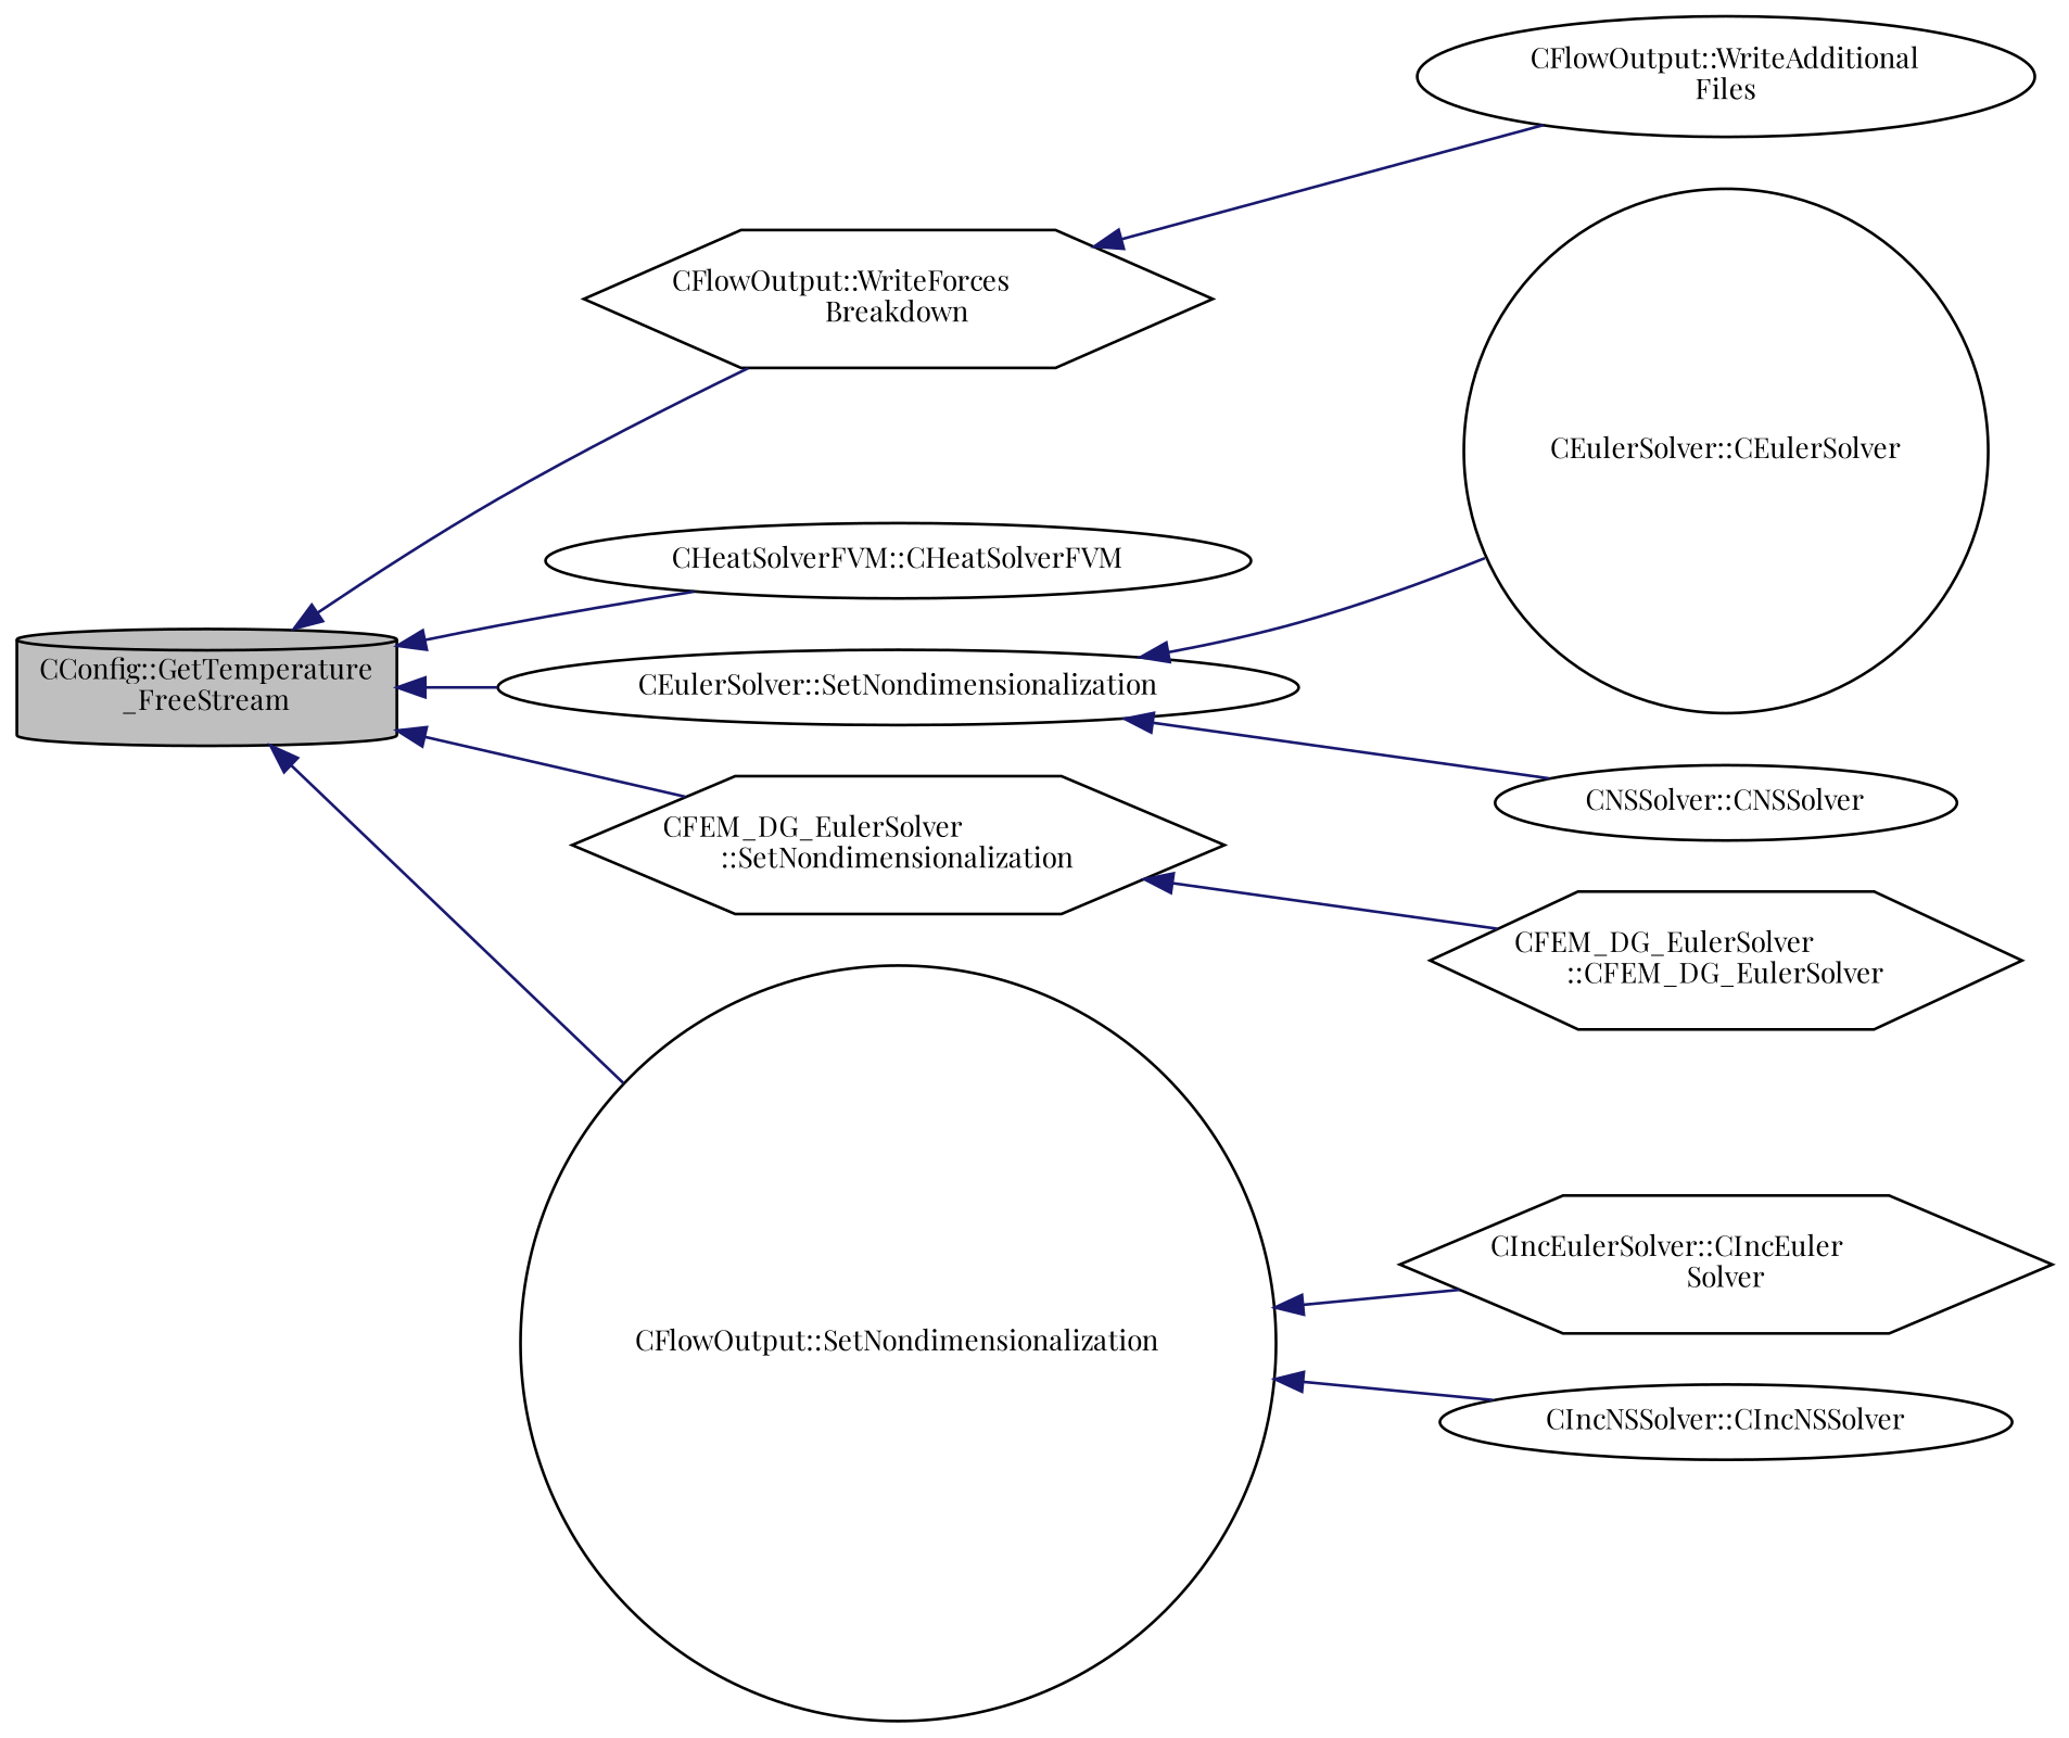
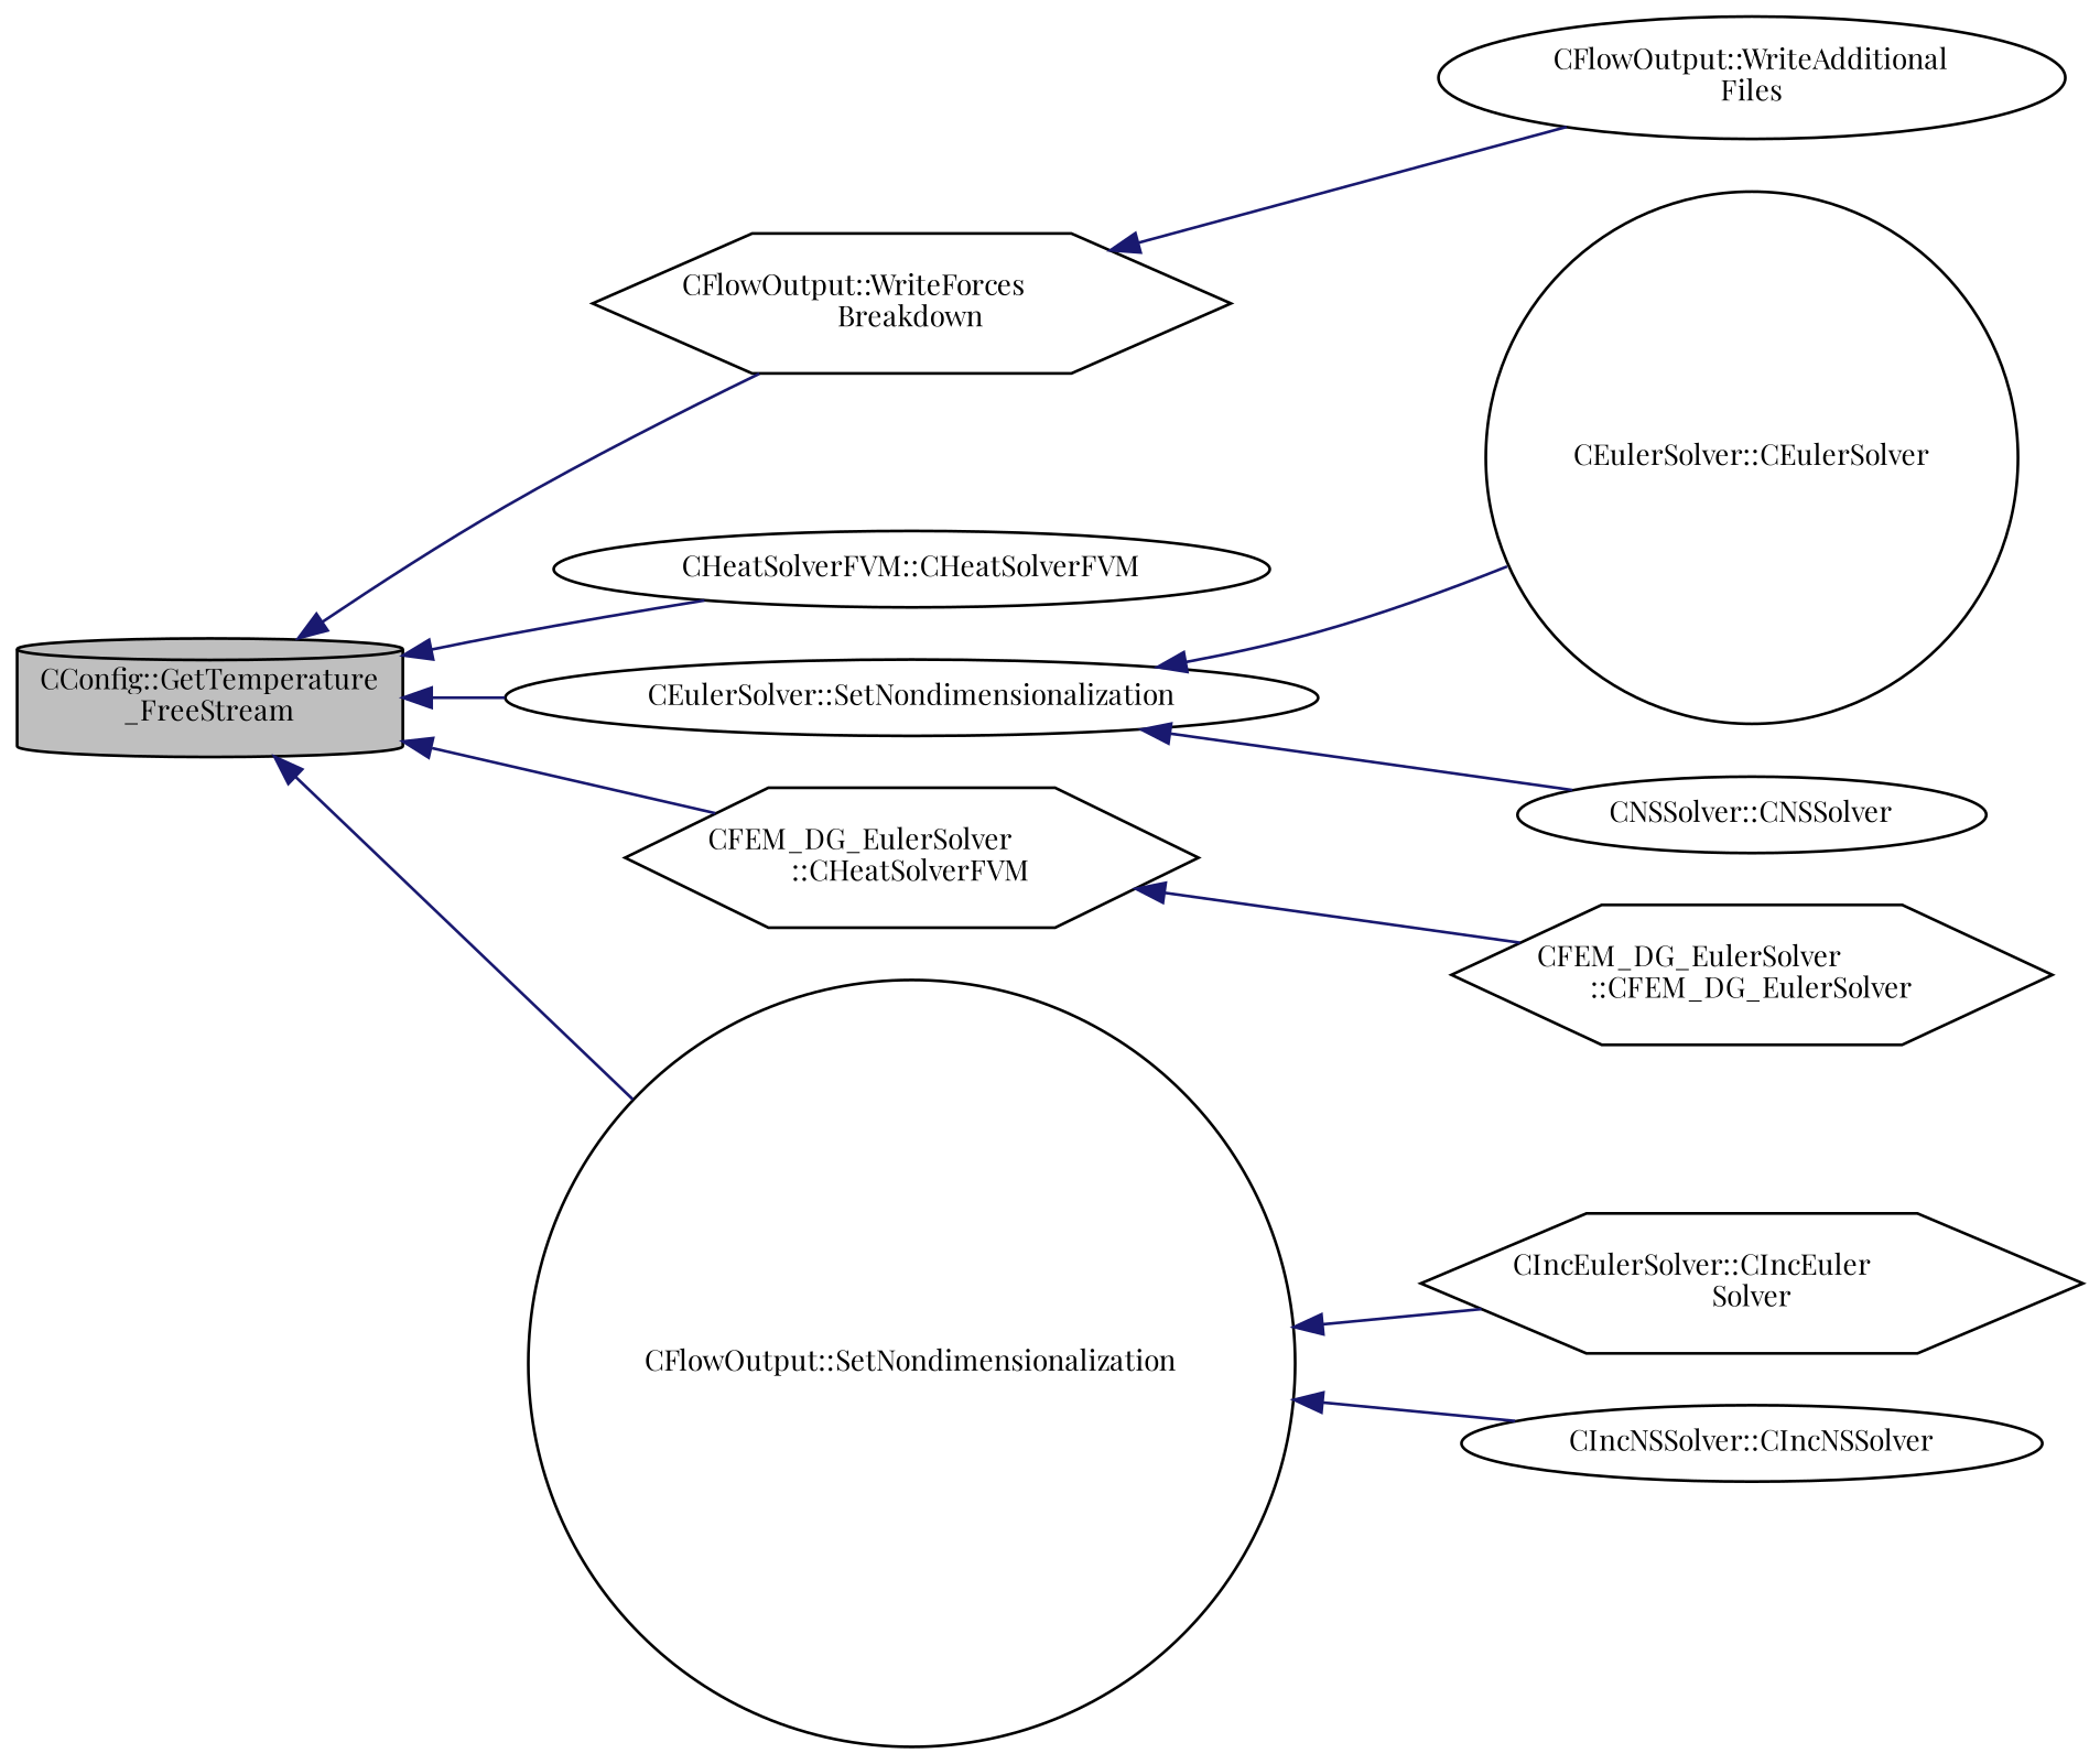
  digraph {
    fontname="Playfair Display"
    rankdir=LR
    node [color=black fillcolor=white fontname="Playfair Display" fontsize=10 shape=ellipse style=filled]
    edge [color=midnightblue dir=back fontname="Playfair Display" fontsize=10 labelfontname=Helvetica labelfontsize=10 style=solid]
    n1 [fillcolor=grey75 fontcolor=black height=0.2 label="CConfig::GetTemperature\l_FreeStream" shape=cylinder width=0.4]
    n2 [height=0.2 label="CFlowOutput::WriteForces\lBreakdown" shape=hexagon width=0.4]
    n3 [height=0.2 label="CHeatSolverFVM::CHeatSolverFVM" width=0.4]
    n4 [height=0.2 label="CEulerSolver::SetNondimensionalization" width=0.4]
-   n5 [height=0.2 label="CFEM_DG_EulerSolver\l::SetNondimensionalization" shape=hexagon width=0.4]
+   n5 [height=0.2 label="CFEM_DG_EulerSolver\l::CHeatSolverFVM" shape=hexagon width=0.4]
    n6 [height=0.2 label="CFlowOutput::SetNondimensionalization" shape=circle width=0.4]
    n7 [height=0.2 label="CFlowOutput::WriteAdditional\lFiles" width=0.4]
    n8 [height=0.2 label="CEulerSolver::CEulerSolver" shape=circle width=0.4]
    n9 [height=0.2 label="CNSSolver::CNSSolver" width=0.4]
    n10 [height=0.2 label="CFEM_DG_EulerSolver\l::CFEM_DG_EulerSolver" shape=hexagon width=0.4]
    n11 [height=0.2 label="CIncEulerSolver::CIncEuler\lSolver" shape=hexagon width=0.4]
    n12 [height=0.2 label="CIncNSSolver::CIncNSSolver" width=0.4]
    n1 -> n2
    n1 -> n3
    n1 -> n4
    n1 -> n5
    n1 -> n6
    n2 -> n7
    n4 -> n8
    n4 -> n9
    n5 -> n10
    n6 -> n11
    n6 -> n12
  }
